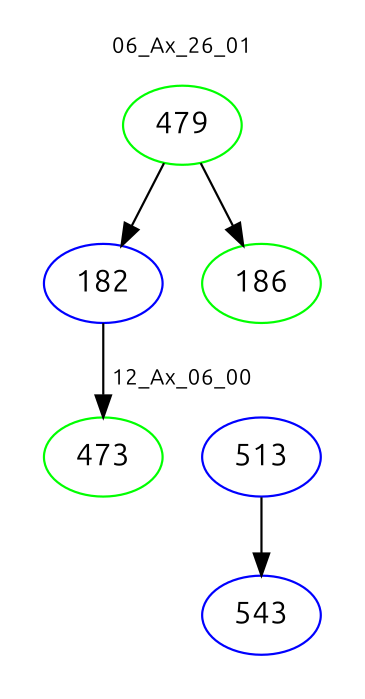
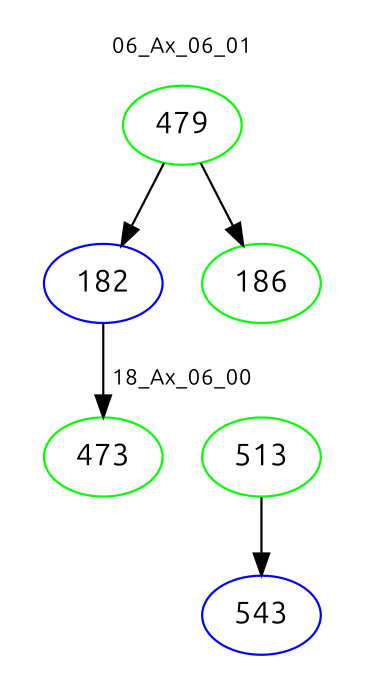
  digraph {
    fontname=Ubuntu
    node [color=green fontname=Ubuntu]
    edge [color=black fontname=Ubuntu]
-   n1 [color=blue label=513]
+   n1 [label=513]
    n2 [label=473]
    n3 [color=blue label=543]
    n4 [label=479]
    n5 [color=blue label=182]
    n6 [label=186]
    subgraph cluster_1 {
      color=white
      fontsize=10
-     label="12_Ax_06_00"
+     label="18_Ax_06_00"
      n1
      n2
      n3
    }
    subgraph cluster_2 {
      color=white
      fontsize=10
-     label="06_Ax_26_01"
+     label="06_Ax_06_01"
      n4
      n5
      n6
    }
    n1 -> n3
    n4 -> n5
    n4 -> n6
    n5 -> n2
  }
